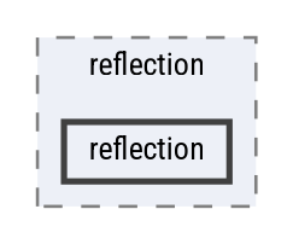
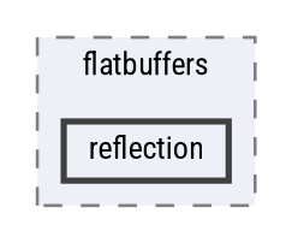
  digraph {
    compound=true
    fontname="Roboto Condensed"
    n1 [color=grey25 fillcolor="#edf0f7" fontname="Roboto Condensed" fontsize=10 height=0.2 label=reflection shape=box style="filled,bold" width=0.4]
    subgraph cluster_1 {
      bgcolor="#edf0f7"
      fontsize=10
-     label=reflection
+     label=flatbuffers
      pencolor=grey50
      style="filled,dashed"
      n1
    }
  }
